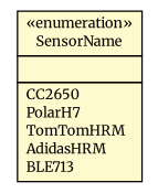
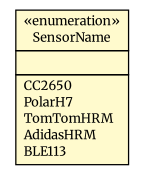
  digraph {
    nodesep=0.25
    ranksep=0.5
    fontname=Merriweather
-   n1 [fontcolor=black fontname=Merriweather fontsize=10.0 label=<<table title="de.fhg.fit.biomos.sensorplatform.util.SensorName" border="0" cellborder="1" cellspacing="0" cellpadding="2" port="p" bgcolor="lemonChiffon" href="./SensorName.html"> 		<tr><td><table border="0" cellspacing="0" cellpadding="1"> <tr><td align="center" balign="center"> &#171;enumeration&#187; </td></tr> <tr><td align="center" balign="center"> SensorName </td></tr> 		</table></td></tr> 		<tr><td><table border="0" cellspacing="0" cellpadding="1"> <tr><td align="left" balign="left">  </td></tr> 		</table></td></tr> 		<tr><td><table border="0" cellspacing="0" cellpadding="1"> <tr><td align="left" balign="left"> CC2650 </td></tr> <tr><td align="left" balign="left"> PolarH7 </td></tr> <tr><td align="left" balign="left"> TomTomHRM </td></tr> <tr><td align="left" balign="left"> AdidasHRM </td></tr> <tr><td align="left" balign="left"> BLE713 </td></tr> 		</table></td></tr> 		</table>> shape=plaintext]
+   n1 [fontcolor=black fontname=Merriweather fontsize=10.0 label=<<table title="de.fhg.fit.biomos.sensorplatform.util.SensorName" border="0" cellborder="1" cellspacing="0" cellpadding="2" port="p" bgcolor="lemonChiffon" href="./SensorName.html"> 		<tr><td><table border="0" cellspacing="0" cellpadding="1"> <tr><td align="center" balign="center"> &#171;enumeration&#187; </td></tr> <tr><td align="center" balign="center"> SensorName </td></tr> 		</table></td></tr> 		<tr><td><table border="0" cellspacing="0" cellpadding="1"> <tr><td align="left" balign="left">  </td></tr> 		</table></td></tr> 		<tr><td><table border="0" cellspacing="0" cellpadding="1"> <tr><td align="left" balign="left"> CC2650 </td></tr> <tr><td align="left" balign="left"> PolarH7 </td></tr> <tr><td align="left" balign="left"> TomTomHRM </td></tr> <tr><td align="left" balign="left"> AdidasHRM </td></tr> <tr><td align="left" balign="left"> BLE113 </td></tr> 		</table></td></tr> 		</table>> shape=plaintext]
  }
